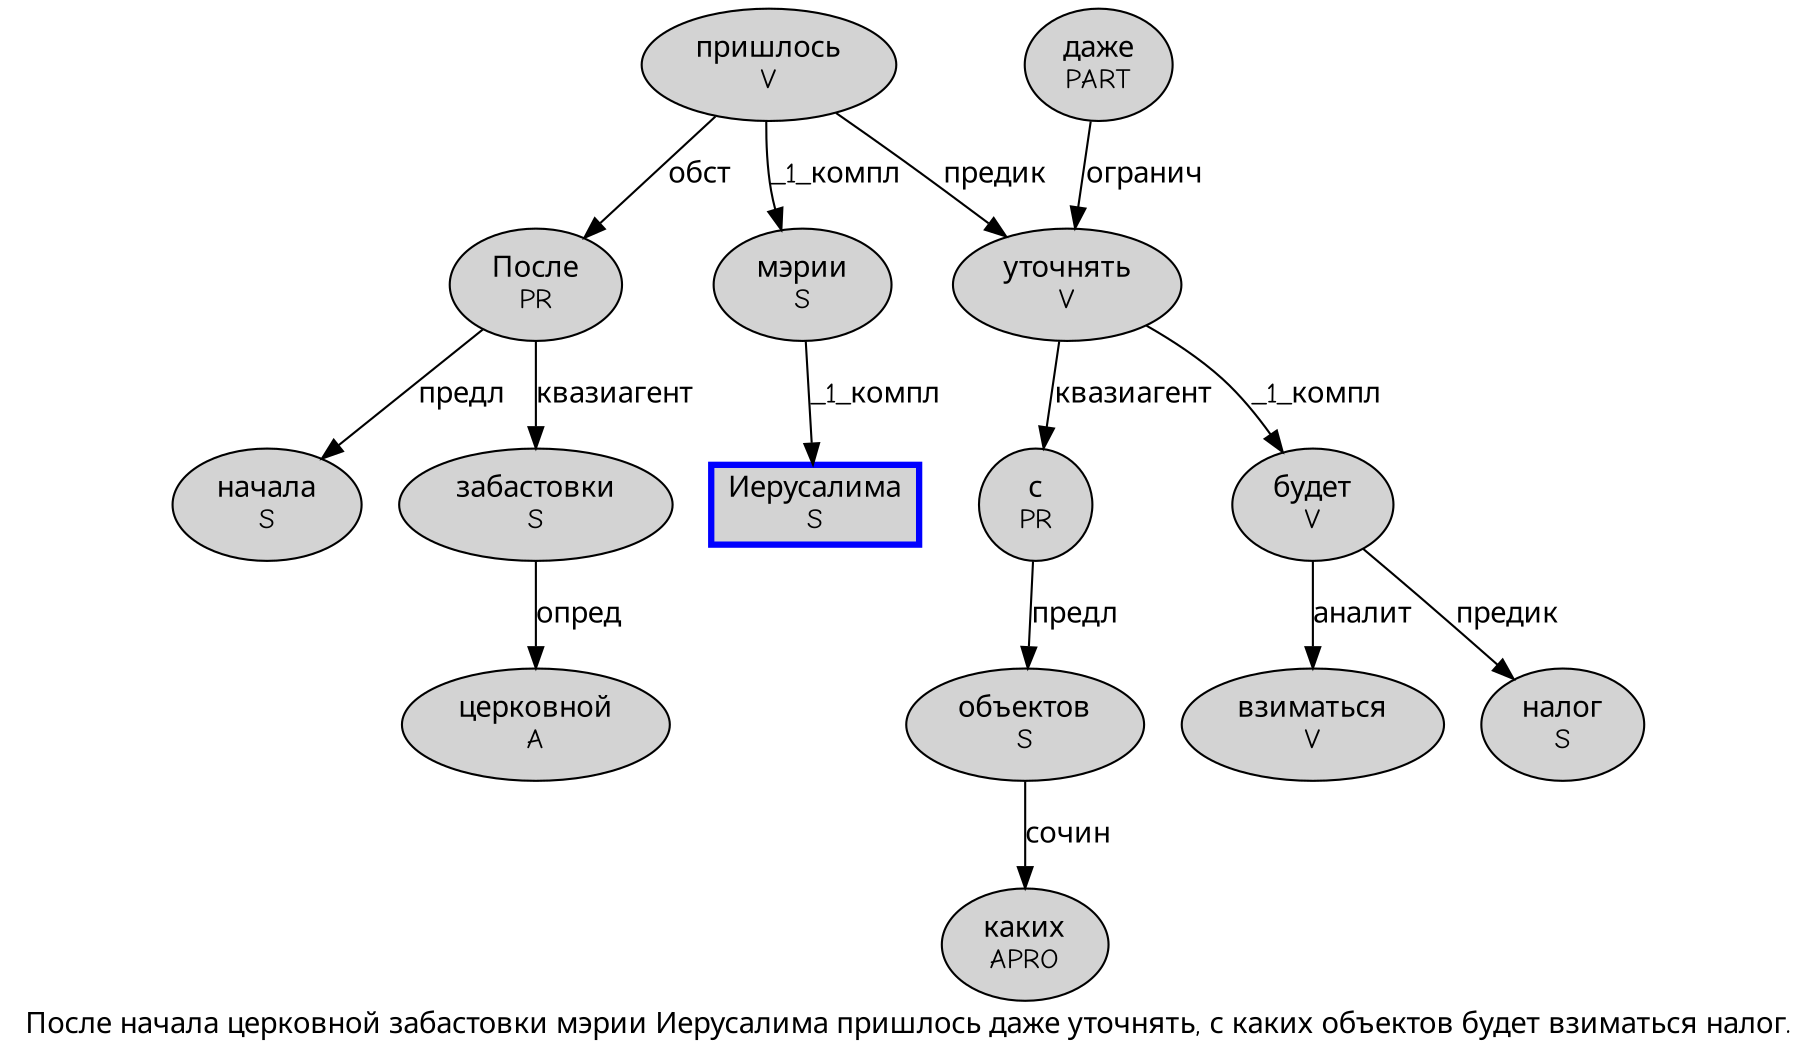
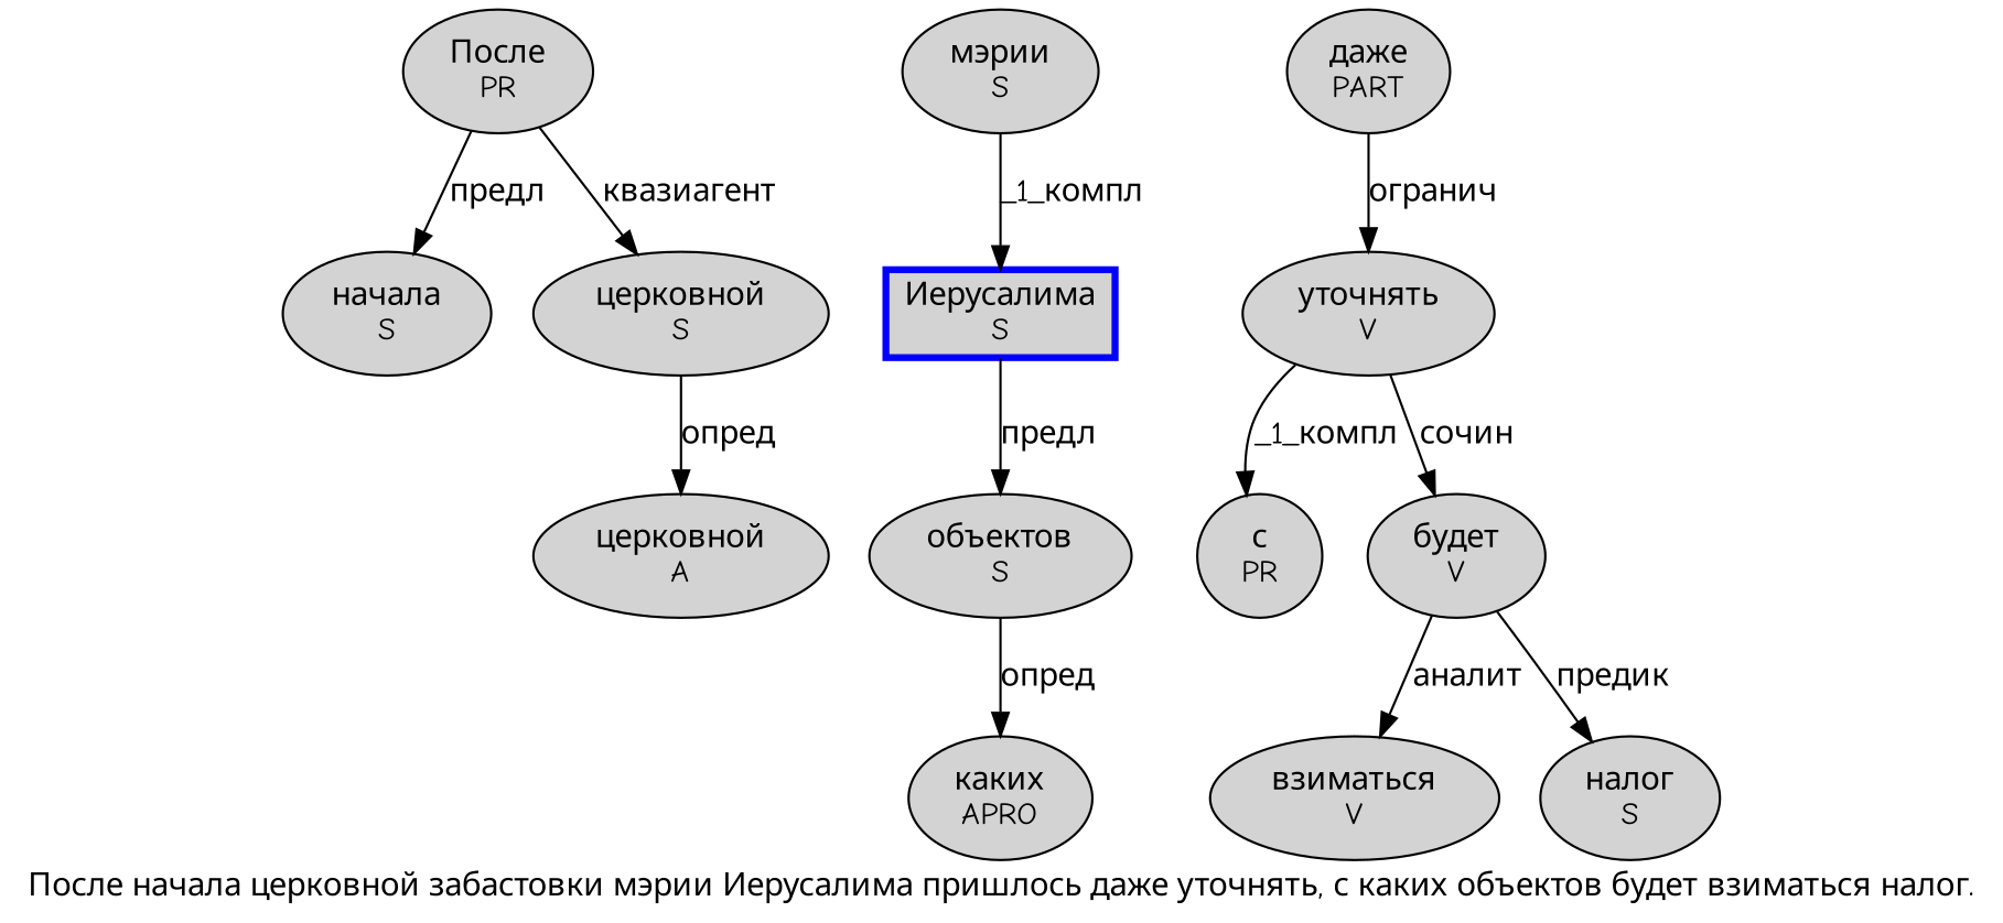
  digraph {
    fontname="Comic Neue"
    label="После начала церковной забастовки мэрии Иерусалима пришлось даже уточнять, с каких объектов будет взиматься налог."
    node [fillcolor=lightgray fontname="Comic Neue" penwidth=1 shape=ellipse style=filled]
    edge [fontname="Comic Neue"]
    n1 [label="После\nPR"]
    n2 [label="начала\nS"]
-   n3 [label="забастовки\nS"]
+   n3 [label="церковной\nS"]
    n4 [label="церковной\nA"]
    n5 [label="мэрии\nS"]
    n6 [color=blue label="Иерусалима\nS" penwidth=3 shape=box]
-   n7 [label="пришлось\nV"]
    n8 [label="уточнять\nV"]
    n9 [label="с\nPR"]
    n10 [label="будет\nV"]
    n11 [label="даже\nPART"]
    n12 [label="объектов\nS"]
    n13 [label="взиматься\nV"]
    n14 [label="налог\nS"]
    n15 [label="каких\nAPRO"]
    n1 -> n2 [label="предл"]
    n1 -> n3 [label="квазиагент"]
    n3 -> n4 [label="опред"]
    n5 -> n6 [label="_1_компл"]
-   n7 -> n1 [label="обст"]
-   n7 -> n5 [label="_1_компл"]
-   n7 -> n8 [label="предик"]
-   n8 -> n9 [label="квазиагент"]
-   n8 -> n10 [label="_1_компл"]
-   n9 -> n12 [label="предл"]
+   n8 -> n9 [label="_1_компл"]
+   n8 -> n10 [label="сочин"]
+   n6 -> n12 [label="предл"]
    n10 -> n13 [label="аналит"]
    n10 -> n14 [label="предик"]
    n11 -> n8 [label="огранич"]
-   n12 -> n15 [label="сочин"]
+   n12 -> n15 [label="опред"]
  }
